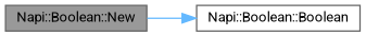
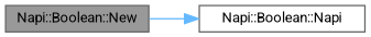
  digraph {
    rankdir=LR
    fontname=Roboto
    node [fontname=Roboto fontsize=10 shape=box style=filled]
    n1 [color=gray40 fillcolor=grey60 fontcolor=black height=0.2 label="Napi::Boolean::New" width=0.4]
-   n2 [color=grey40 fillcolor=white height=0.2 label="Napi::Boolean::Boolean" width=0.4]
+   n2 [color=grey40 fillcolor=white height=0.2 label="Napi::Boolean::Napi" width=0.4]
    n1 -> n2 [color=steelblue1 fontname=Roboto fontsize=10 labelfontname=Helvetica labelfontsize=10 style=solid]
  }
